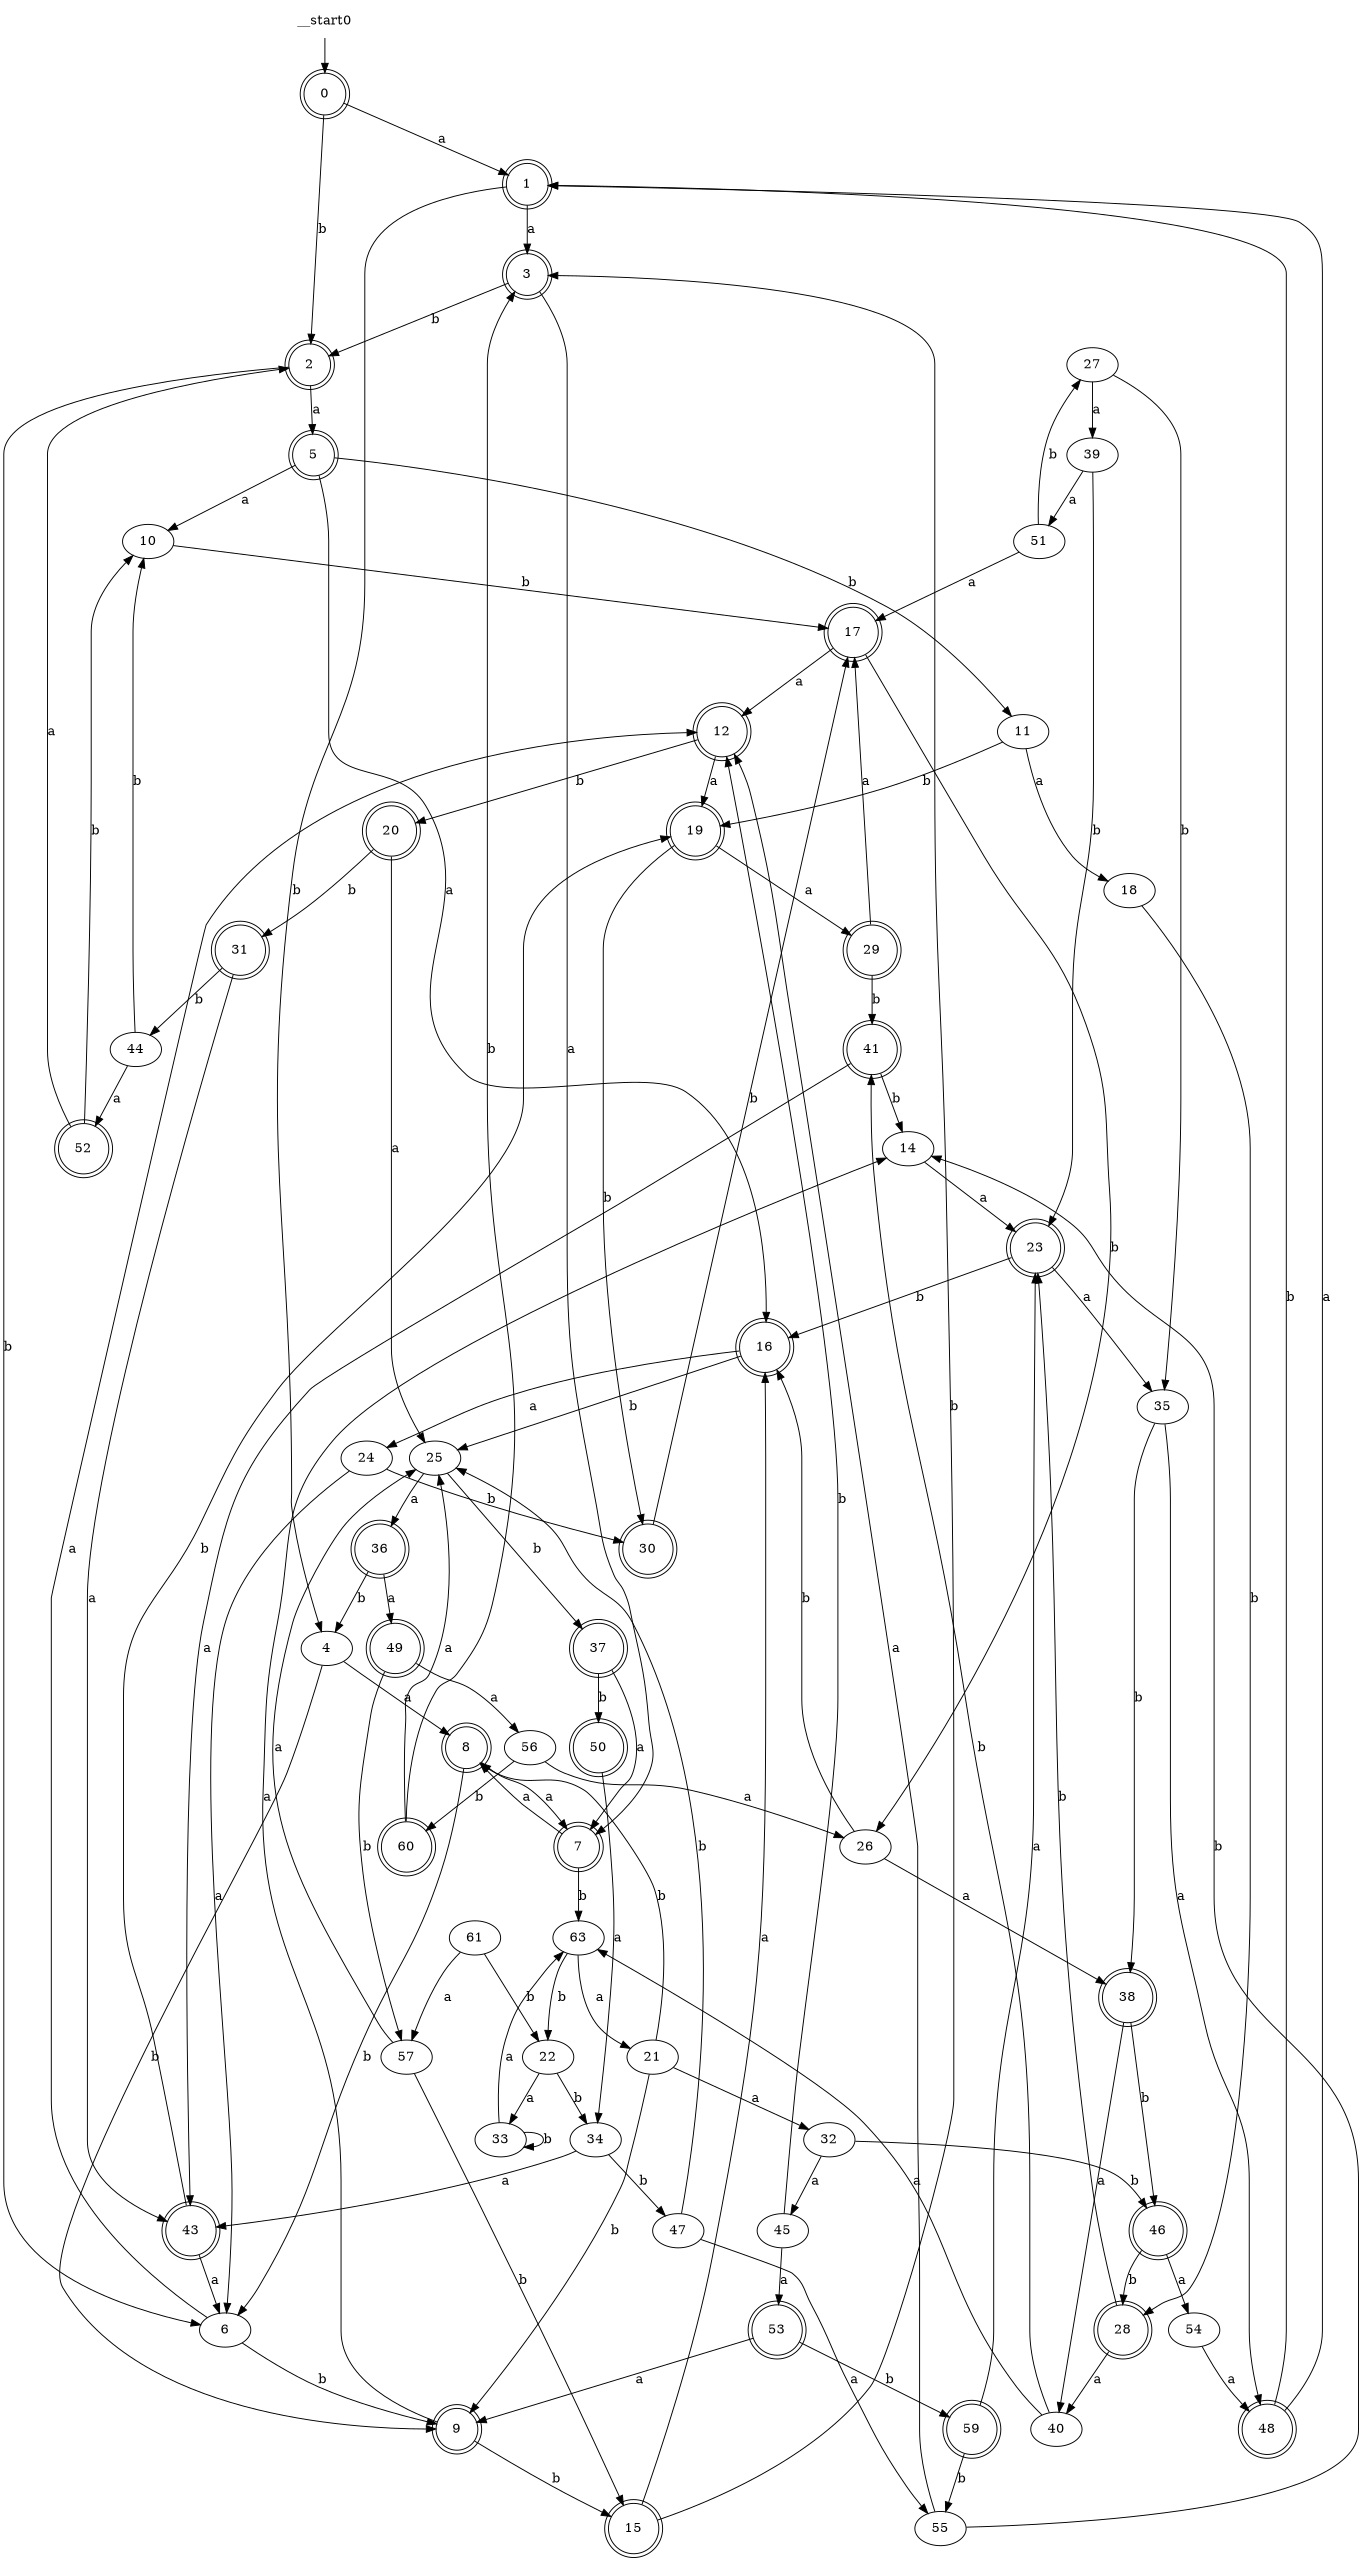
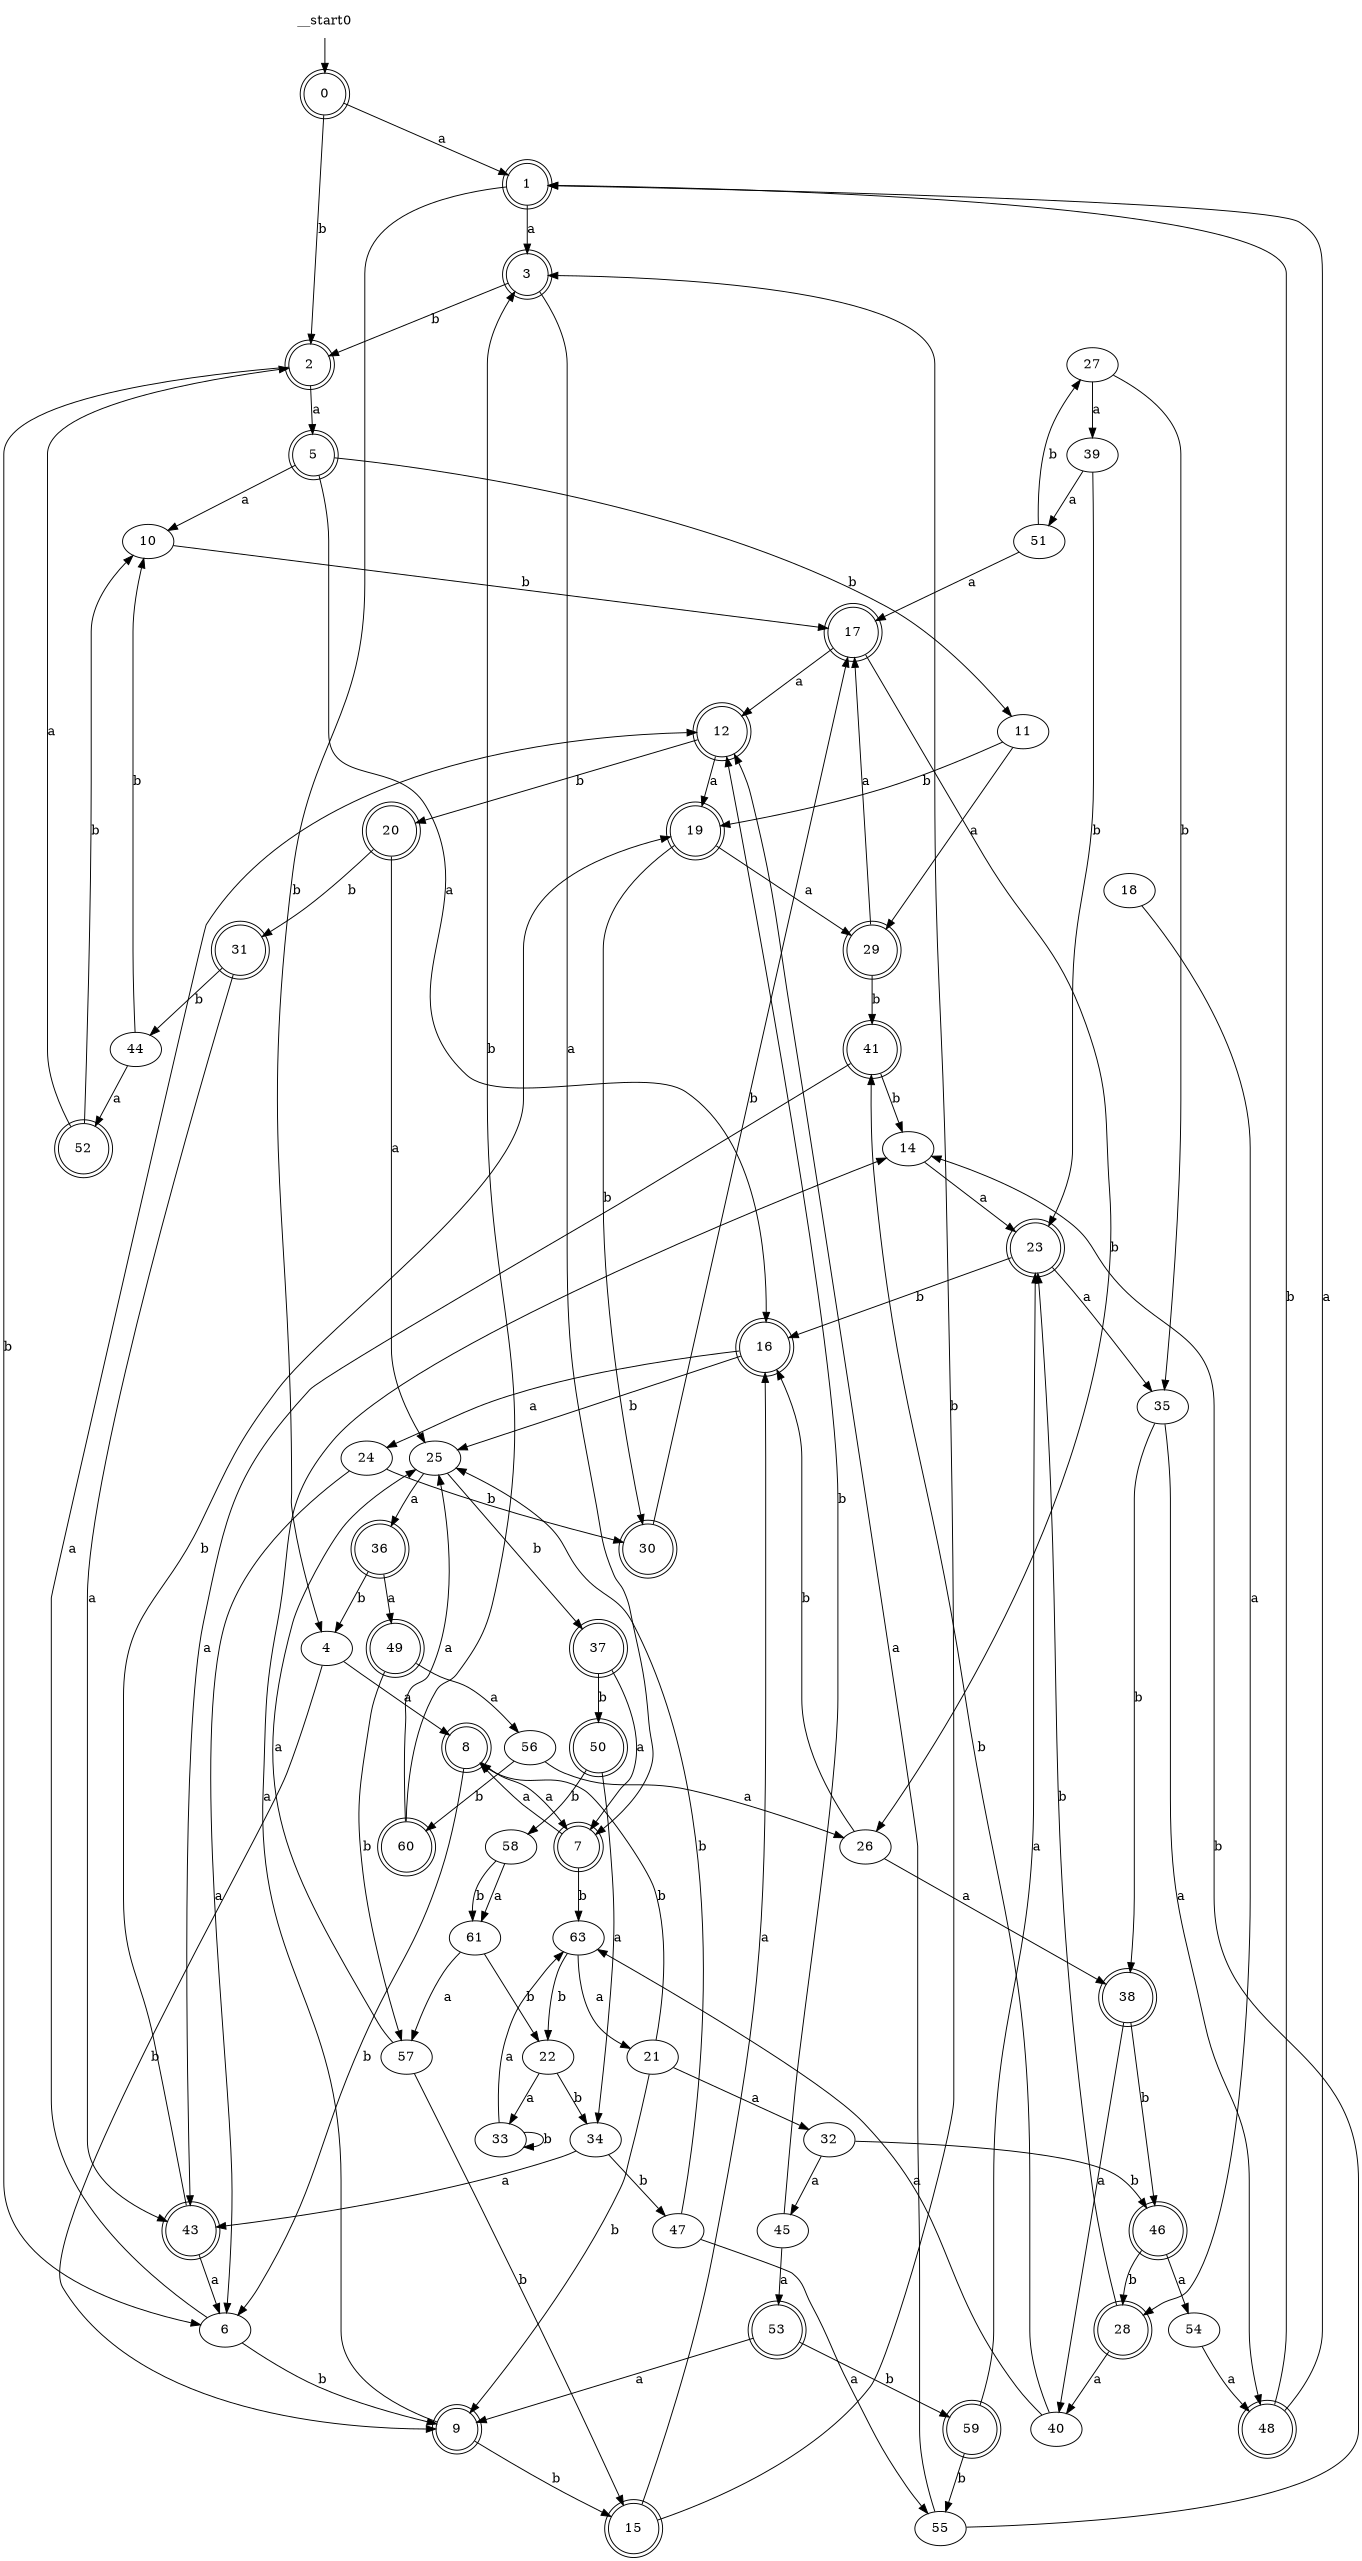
  digraph {
    fontname="DejaVu Serif"
    node [fontname="DejaVu Serif" shape=doublecircle]
    edge [fontname="DejaVu Serif"]
    __start0 [shape=none]
    0
    1
    2
    3
    4 [shape=""]
    5
    6 [shape=""]
    7
    8
    9
    10 [shape=""]
    11 [shape=""]
    16
    12
    n16 [label=63 shape=""]
    14 [shape=""]
    15
    17
    18 [shape=""]
    19
    20
    21 [shape=""]
    22 [shape=""]
    23
    24 [shape=""]
    25 [shape=""]
    26 [shape=""]
    28
    29
    30
    31
    32 [shape=""]
    33 [shape=""]
    34 [shape=""]
    35 [shape=""]
    36
    37
    38
    27 [shape=""]
    39 [shape=""]
    40 [shape=""]
    41
    43
    44 [shape=""]
    45 [shape=""]
    46
    47 [shape=""]
    48
    49
    50
    51 [shape=""]
    52
    53
    54 [shape=""]
    55 [shape=""]
    56 [shape=""]
    57 [shape=""]
+   58 [shape=""]
    59
    60
    61 [shape=""]
    __start0 -> 0
    0 -> 1 [label=a]
    0 -> 2 [label=b]
    1 -> 3 [label=a]
    1 -> 4 [label=b]
    2 -> 5 [label=a]
    2 -> 6 [label=b]
    3 -> 2 [label=b]
    3 -> 7 [label=a]
    4 -> 8 [label=a]
    4 -> 9 [label=b]
    5 -> 10 [label=a]
    5 -> 11 [label=b]
    5 -> 16 [label=a]
    6 -> 9 [label=b]
    6 -> 12 [label=a]
    7 -> 8 [label=a]
    7 -> n16 [label=b]
    8 -> 6 [label=b]
    8 -> 7 [label=a]
    9 -> 14 [label=a]
    9 -> 15 [label=b]
    10 -> 17 [label=b]
-   11 -> 18 [label=a]
+   11 -> 29 [label=a]
    11 -> 19 [label=b]
    16 -> 24 [label=a]
    16 -> 25 [label=b]
    12 -> 19 [label=a]
    12 -> 20 [label=b]
    n16 -> 21 [label=a]
    n16 -> 22 [label=b]
    14 -> 23 [label=a]
    15 -> 3 [label=b]
    15 -> 16 [label=a]
    17 -> 12 [label=a]
    17 -> 26 [label=b]
-   18 -> 28 [label=b]
+   18 -> 28 [label=a]
    19 -> 29 [label=a]
    19 -> 30 [label=b]
    20 -> 25 [label=a]
    20 -> 31 [label=b]
    21 -> 8 [label=b]
    21 -> 9 [label=b]
    21 -> 32 [label=a]
    22 -> 33 [label=a]
    22 -> 34 [label=b]
    23 -> 16 [label=b]
    23 -> 35 [label=a]
    24 -> 6 [label=a]
    24 -> 30 [label=b]
    25 -> 36 [label=a]
    25 -> 37 [label=b]
    26 -> 16 [label=b]
    26 -> 38 [label=a]
    28 -> 23 [label=b]
    28 -> 40 [label=a]
    29 -> 17 [label=a]
    29 -> 41 [label=b]
    30 -> 17 [label=b]
    31 -> 43 [label=a]
    31 -> 44 [label=b]
    32 -> 45 [label=a]
    32 -> 46 [label=b]
    33 -> n16 [label=a]
    33 -> 33 [label=b]
    34 -> 43 [label=a]
    34 -> 47 [label=b]
    35 -> 38 [label=b]
    35 -> 48 [label=a]
    36 -> 4 [label=b]
    36 -> 49 [label=a]
    37 -> 7 [label=a]
    37 -> 50 [label=b]
    38 -> 40 [label=a]
    38 -> 46 [label=b]
    27 -> 35 [label=b]
    27 -> 39 [label=a]
    39 -> 23 [label=b]
    39 -> 51 [label=a]
    40 -> n16 [label=a]
    40 -> 41 [label=b]
    41 -> 14 [label=b]
    41 -> 43 [label=a]
    43 -> 6 [label=a]
    43 -> 19 [label=b]
    44 -> 10 [label=b]
    44 -> 52 [label=a]
    45 -> 12 [label=b]
    45 -> 53 [label=a]
    46 -> 28 [label=b]
    46 -> 54 [label=a]
    47 -> 25 [label=b]
    47 -> 55 [label=a]
    48 -> 1 [label=a]
    48 -> 1 [label=b]
    49 -> 56 [label=a]
    49 -> 57 [label=b]
    50 -> 34 [label=a]
+   50 -> 58 [label=b]
    51 -> 17 [label=a]
    51 -> 27 [label=b]
    52 -> 2 [label=a]
    52 -> 10 [label=b]
    53 -> 9 [label=a]
    53 -> 59 [label=b]
    54 -> 48 [label=a]
    55 -> 12 [label=a]
    55 -> 14 [label=b]
    56 -> 26 [label=a]
    56 -> 60 [label=b]
    57 -> 15 [label=b]
    57 -> 25 [label=a]
+   58 -> 61 [label=a]
+   58 -> 61 [label=b]
    59 -> 23 [label=a]
    59 -> 55 [label=b]
    60 -> 3 [label=b]
    60 -> 25 [label=a]
    61 -> 22 [label=b]
    61 -> 57 [label=a]
  }
